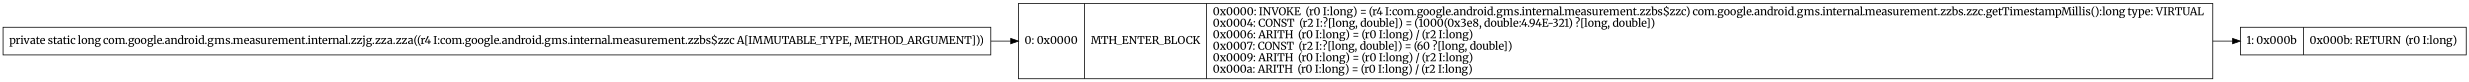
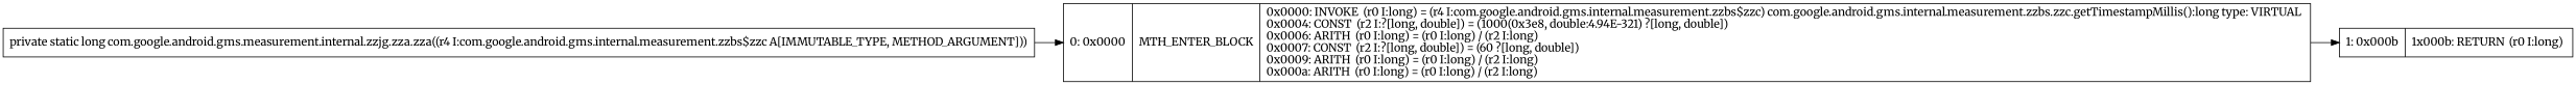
  digraph {
    rankdir=LR
    fontname=Merriweather
    node [shape=record fontname=Merriweather]
    edge [fontname=Merriweather]
    n1 [label="{0\:\ 0x0000|MTH_ENTER_BLOCK\l|0x0000: INVOKE  (r0 I:long) = (r4 I:com.google.android.gms.internal.measurement.zzbs$zzc) com.google.android.gms.internal.measurement.zzbs.zzc.getTimestampMillis():long type: VIRTUAL \l0x0004: CONST  (r2 I:?[long, double]) = (1000(0x3e8, double:4.94E\-321) ?[long, double]) \l0x0006: ARITH  (r0 I:long) = (r0 I:long) \/ (r2 I:long) \l0x0007: CONST  (r2 I:?[long, double]) = (60 ?[long, double]) \l0x0009: ARITH  (r0 I:long) = (r0 I:long) \/ (r2 I:long) \l0x000a: ARITH  (r0 I:long) = (r0 I:long) \/ (r2 I:long) \l}"]
-   n2 [label="{1\:\ 0x000b|0x000b: RETURN  (r0 I:long) \l}"]
+   n2 [label="{1\:\ 0x000b|1x000b: RETURN  (r0 I:long) \l}"]
    n3 [label="{private static long com.google.android.gms.measurement.internal.zzjg.zza.zza((r4 I:com.google.android.gms.internal.measurement.zzbs$zzc A[IMMUTABLE_TYPE, METHOD_ARGUMENT])) }"]
    n1 -> n2
    n3 -> n1
  }
